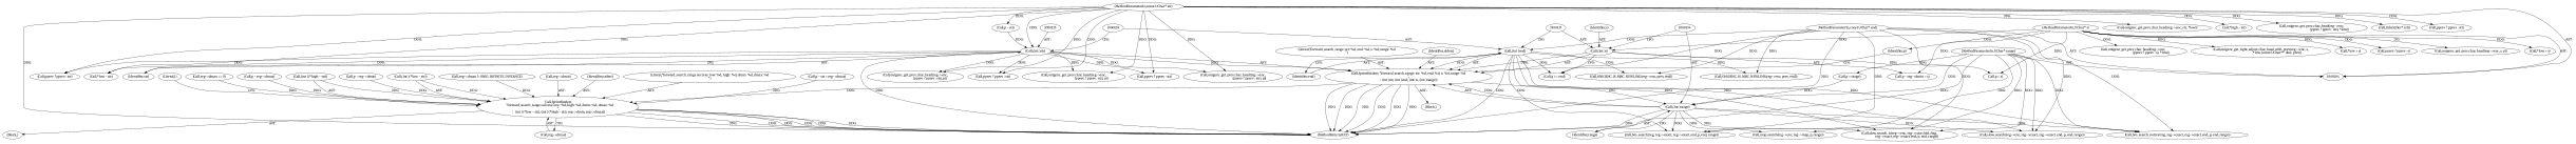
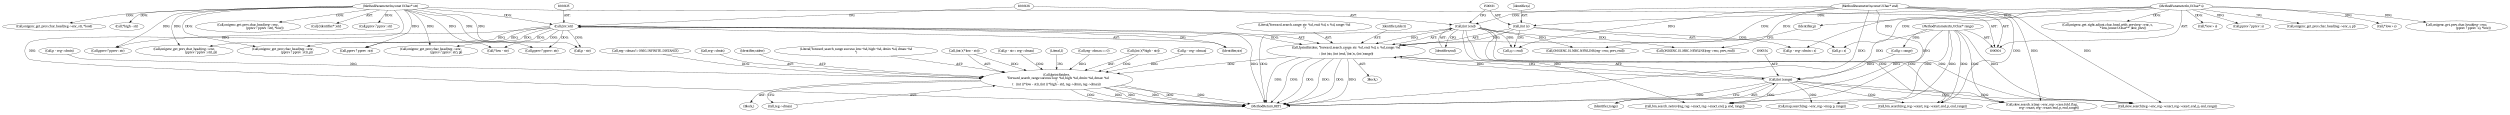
  digraph {
    fontname=Merriweather
    node [fontname=Merriweather]
    edge [fontname=Merriweather]
    n1 [label="(Call,fprintf(stderr, \"forward_search_range: str: %d, end: %d, s: %d, range: %d\n\",\n\t  (int )str, (int )end, (int )s, (int )range))"]
    n2 [label="(Call,(int )range)"]
    n3 [label="(Call,fprintf(stderr,\n    \"forward_search_range success: low: %d, high: %d, dmin: %d, dmax: %d\n\",\n\t    (int )(*low - str), (int )(*high - str), reg->dmin, reg->dmax))"]
    n4 [label="(MethodReturn,RET)"]
    n5 [label="(Block,)"]
    n6 [label="(Call,slow_search(reg->enc, reg->exact, reg->exact_end, p, end, range))"]
    n7 [label="(Call,bm_search(reg, reg->exact, reg->exact_end, p, end, range))"]
    n8 [label="(Call,slow_search_ic(reg->enc, reg->case_fold_flag,\n                       reg->exact, reg->exact_end, p, end, range))"]
    n9 [label="(Call,bm_search_notrev(reg, reg->exact, reg->exact_end, p, end, range))"]
    n10 [label="(Identifier,range)"]
    n11 [label="(Call,map_search(reg->enc, reg->map, p, range))"]
    n12 [label="(Block,)"]
    n13 [label="(Call,reg->dmax)"]
    n14 [label="(Call,(int )str)"]
    n15 [label="(Call,*low - str)"]
    n16 [label="(Call,p - str)"]
    n17 [label="(Call,onigenc_get_prev_char_head(reg->enc,\n                                                     (pprev ? pprev : str), p))"]
    n18 [label="(Call,pprev ? pprev : str)"]
    n19 [label="(Call,onigenc_get_prev_char_head(reg->enc,\n                                            (pprev ? pprev : str), p))"]
    n20 [label="(Call,pprev ? pprev : str)"]
    n21 [label="(Call,pprev ? pprev : str)"]
    n22 [label="(Identifier,str)"]
    n23 [label="(Call,onigenc_get_prev_char_head(reg->enc,\n                                                 (pprev ? pprev : str), p))"]
    n24 [label="(MethodParameterIn,const UChar* str)"]
    n25 [label="(Call,onigenc_get_prev_char_head(reg->enc, str, *low))"]
    n26 [label="(Call,*high - str)"]
    n27 [label="(Call,onigenc_get_prev_char_head(reg->enc,\n                                                     (pprev ? pprev : str), *low))"]
    n28 [label="(Call,(Identifier* )str)"]
    n29 [label="(Call,pprev ? pprev : str)"]
    1000104
    n31 [label="(Call,(int )end)"]
    n32 [label="(Call,ONIGENC_IS_MBC_NEWLINE(reg->enc, prev, end))"]
    n33 [label="(Identifier,end)"]
    n34 [label="(Call,q >= end)"]
    n35 [label="(Call,ONIGENC_IS_MBC_NEWLINE(reg->enc, prev, end))"]
    n36 [label="(MethodParameterIn,const UChar* end)"]
    n37 [label="(Call,(int )s)"]
    n38 [label="(Call,p - reg->dmin < s)"]
    n39 [label="(Call,p = s)"]
    n40 [label="(Identifier,s)"]
    n41 [label="(MethodParameterIn,UChar* s)"]
    n42 [label="(Call,*low > s)"]
    n43 [label="(Call,onigenc_get_prev_char_head(reg->enc,\n                                                     (pprev ? pprev : s), *low))"]
    n44 [label="(Call,onigenc_get_right_adjust_char_head_with_prev(reg->enc, s,\n                                                 *low, (const UChar** )low_prev))"]
    n45 [label="(Call,*low > s)"]
    n46 [label="(Call,pprev ? pprev : s)"]
    n47 [label="(Call,onigenc_get_prev_char_head(reg->enc, s, p))"]
    n48 [label="(Identifier,p)"]
    n49 [label="(Call,p < range)"]
    n50 [label="(MethodParameterIn,UChar* range)"]
    n51 [label="(Literal,\"forward_search_range success: low: %d, high: %d, dmin: %d, dmax: %d\n\")"]
    n52 [label="(Call,p - str < reg->dmax)"]
    n53 [label="(Literal,1)"]
    n54 [label="(Call,reg->dmax == 0)"]
    n55 [label="(Call,p - reg->dmax)"]
    n56 [label="(Call,(int )(*high - str))"]
    n57 [label="(Call,p - reg->dmin)"]
    n58 [label="(Literal,\"forward_search_range: str: %d, end: %d, s: %d, range: %d\n\")"]
    n59 [label="(Call,(int )(*low - str))"]
    n60 [label="(Call,reg->dmax != ONIG_INFINITE_DISTANCE)"]
    n61 [label="(Call,reg->dmin)"]
    n62 [label="(Identifier,stderr)"]
    n63 [label="(Identifier,stderr)"]
    1000125
    1000128
    n66 [label=1500131]
    1000134
    n1 -> n2 [label="CFG: "]
    n1 -> n3 [label="DDG: "]
    n1 -> n4 [label="DDG: "]
    n1 -> n4 [label="DDG: "]
    n1 -> n4 [label="DDG: "]
    n1 -> n4 [label="DDG: "]
    n1 -> n4 [label="DDG: "]
    n1 -> n4 [label="DDG: "]
    n1 -> n5 [label="AST: "]
    n2 -> n1 [label="AST: "]
    n2 -> n1 [label="DDG: "]
    n2 -> n4 [label="DDG: "]
    n2 -> n6 [label="DDG: "]
    n2 -> n7 [label="DDG: "]
    n2 -> n8 [label="DDG: "]
    n2 -> n9 [label="DDG: "]
    n2 -> n10 [label="CFG: "]
    n2 -> n11 [label="DDG: "]
    n3 -> n4 [label="DDG: "]
    n3 -> n4 [label="DDG: "]
    n3 -> n4 [label="DDG: "]
    n3 -> n4 [label="DDG: "]
    n3 -> n4 [label="DDG: "]
    n3 -> n4 [label="DDG: "]
    n3 -> n12 [label="AST: "]
    n3 -> n13 [label="CFG: "]
    n10 -> n2 [label="AST: "]
    n13 -> n3 [label="AST: "]
    n14 -> n1 [label="AST: "]
    n14 -> n1 [label="DDG: "]
    n14 -> n4 [label="DDG: "]
    n14 -> n15 [label="DDG: "]
-   n16 -> n14 [label="DDG: "]
+   n14 -> n16 [label="DDG: "]
    n14 -> n17 [label="DDG: "]
    n14 -> n18 [label="DDG: "]
    n14 -> n19 [label="DDG: "]
    n14 -> n20 [label="DDG: "]
    n14 -> n21 [label="DDG: "]
    n14 -> n22 [label="CFG: "]
    n14 -> n23 [label="DDG: "]
    n22 -> n14 [label="AST: "]
    n24 -> n4 [label="DDG: "]
    n24 -> n14 [label="DDG: "]
    n24 -> n15 [label="DDG: "]
    n24 -> n16 [label="DDG: "]
    n24 -> n17 [label="DDG: "]
    n24 -> n18 [label="DDG: "]
    n24 -> n19 [label="DDG: "]
    n24 -> n20 [label="DDG: "]
    n24 -> n21 [label="DDG: "]
    n24 -> n23 [label="DDG: "]
    n24 -> n25 [label="DDG: "]
    n24 -> n26 [label="DDG: "]
    n24 -> n27 [label="DDG: "]
-   n24 -> n28 [label="DDG: "]
+   n24 -> n28 [label="AST: "]
    n24 -> n29 [label="DDG: "]
    n24 -> 1000104 [label="AST: "]
    n31 -> n1 [label="AST: "]
    n31 -> n1 [label="DDG: "]
    n31 -> n4 [label="DDG: "]
    n31 -> n6 [label="DDG: "]
    n31 -> n7 [label="DDG: "]
    n31 -> n8 [label="DDG: "]
    n31 -> n9 [label="DDG: "]
    n31 -> n32 [label="DDG: "]
    n31 -> n33 [label="CFG: "]
    n31 -> n34 [label="DDG: "]
    n31 -> n35 [label="DDG: "]
    n33 -> n31 [label="AST: "]
    n36 -> n4 [label="DDG: "]
    n36 -> n6 [label="DDG: "]
    n36 -> n7 [label="DDG: "]
    n36 -> n8 [label="DDG: "]
    n36 -> n9 [label="DDG: "]
    n36 -> 1000104 [label="AST: "]
    n36 -> n31 [label="DDG: "]
    n36 -> n32 [label="DDG: "]
    n36 -> n34 [label="DDG: "]
    n36 -> n35 [label="DDG: "]
    n37 -> n1 [label="AST: "]
    n37 -> n1 [label="DDG: "]
    n37 -> n34 [label="CFG: "]
    n37 -> n38 [label="AST: "]
    n37 -> n39 [label="DDG: "]
    n40 -> n37 [label="AST: "]
    n41 -> 1000104 [label="AST: "]
    n41 -> n37 [label="DDG: "]
    n41 -> n38 [label="DDG: "]
    n41 -> n39 [label="DDG: "]
    n41 -> n42 [label="DDG: "]
    n41 -> n43 [label="DDG: "]
    n41 -> n44 [label="DDG: "]
    n41 -> n45 [label="DDG: "]
    n41 -> n46 [label="DDG: "]
    n41 -> n47 [label="CFG: "]
    n41 -> n48 [label="DDG: "]
    n48 -> n1 [label="CFG: "]
    n49 -> n2 [label="DDG: "]
    n50 -> n2 [label="DDG: "]
    n50 -> n4 [label="DDG: "]
    n50 -> n6 [label="DDG: "]
    n50 -> n7 [label="DDG: "]
    n50 -> n8 [label="DDG: "]
    n50 -> n9 [label="DDG: "]
    n50 -> n11 [label="DDG: "]
    n50 -> 1000104 [label="AST: "]
    n50 -> n49 [label="DDG: "]
    n51 -> n3 [label="AST: "]
    n52 -> n3 [label="DDG: "]
    n53 -> n3 [label="CFG: "]
    n54 -> n3 [label="DDG: "]
    n55 -> n3 [label="DDG: "]
    n56 -> n3 [label="AST: "]
    n56 -> n3 [label="DDG: "]
    n57 -> n3 [label="DDG: "]
    n58 -> n1 [label="AST: "]
    n59 -> n3 [label="AST: "]
    n59 -> n3 [label="DDG: "]
    n60 -> n3 [label="DDG: "]
    n61 -> n3 [label="AST: "]
    n62 -> n3 [label="AST: "]
    n63 -> n1 [label="AST: "]
    1000125 -> n14 [label="AST: "]
    1000128 -> n14 [label="CFG: "]
    1000128 -> n31 [label="AST: "]
    n66 -> n31 [label="CFG: "]
    n66 -> n37 [label="AST: "]
    1000134 -> n2 [label="AST: "]
-   1000134 -> n37 [label="CFG: "]
  }
